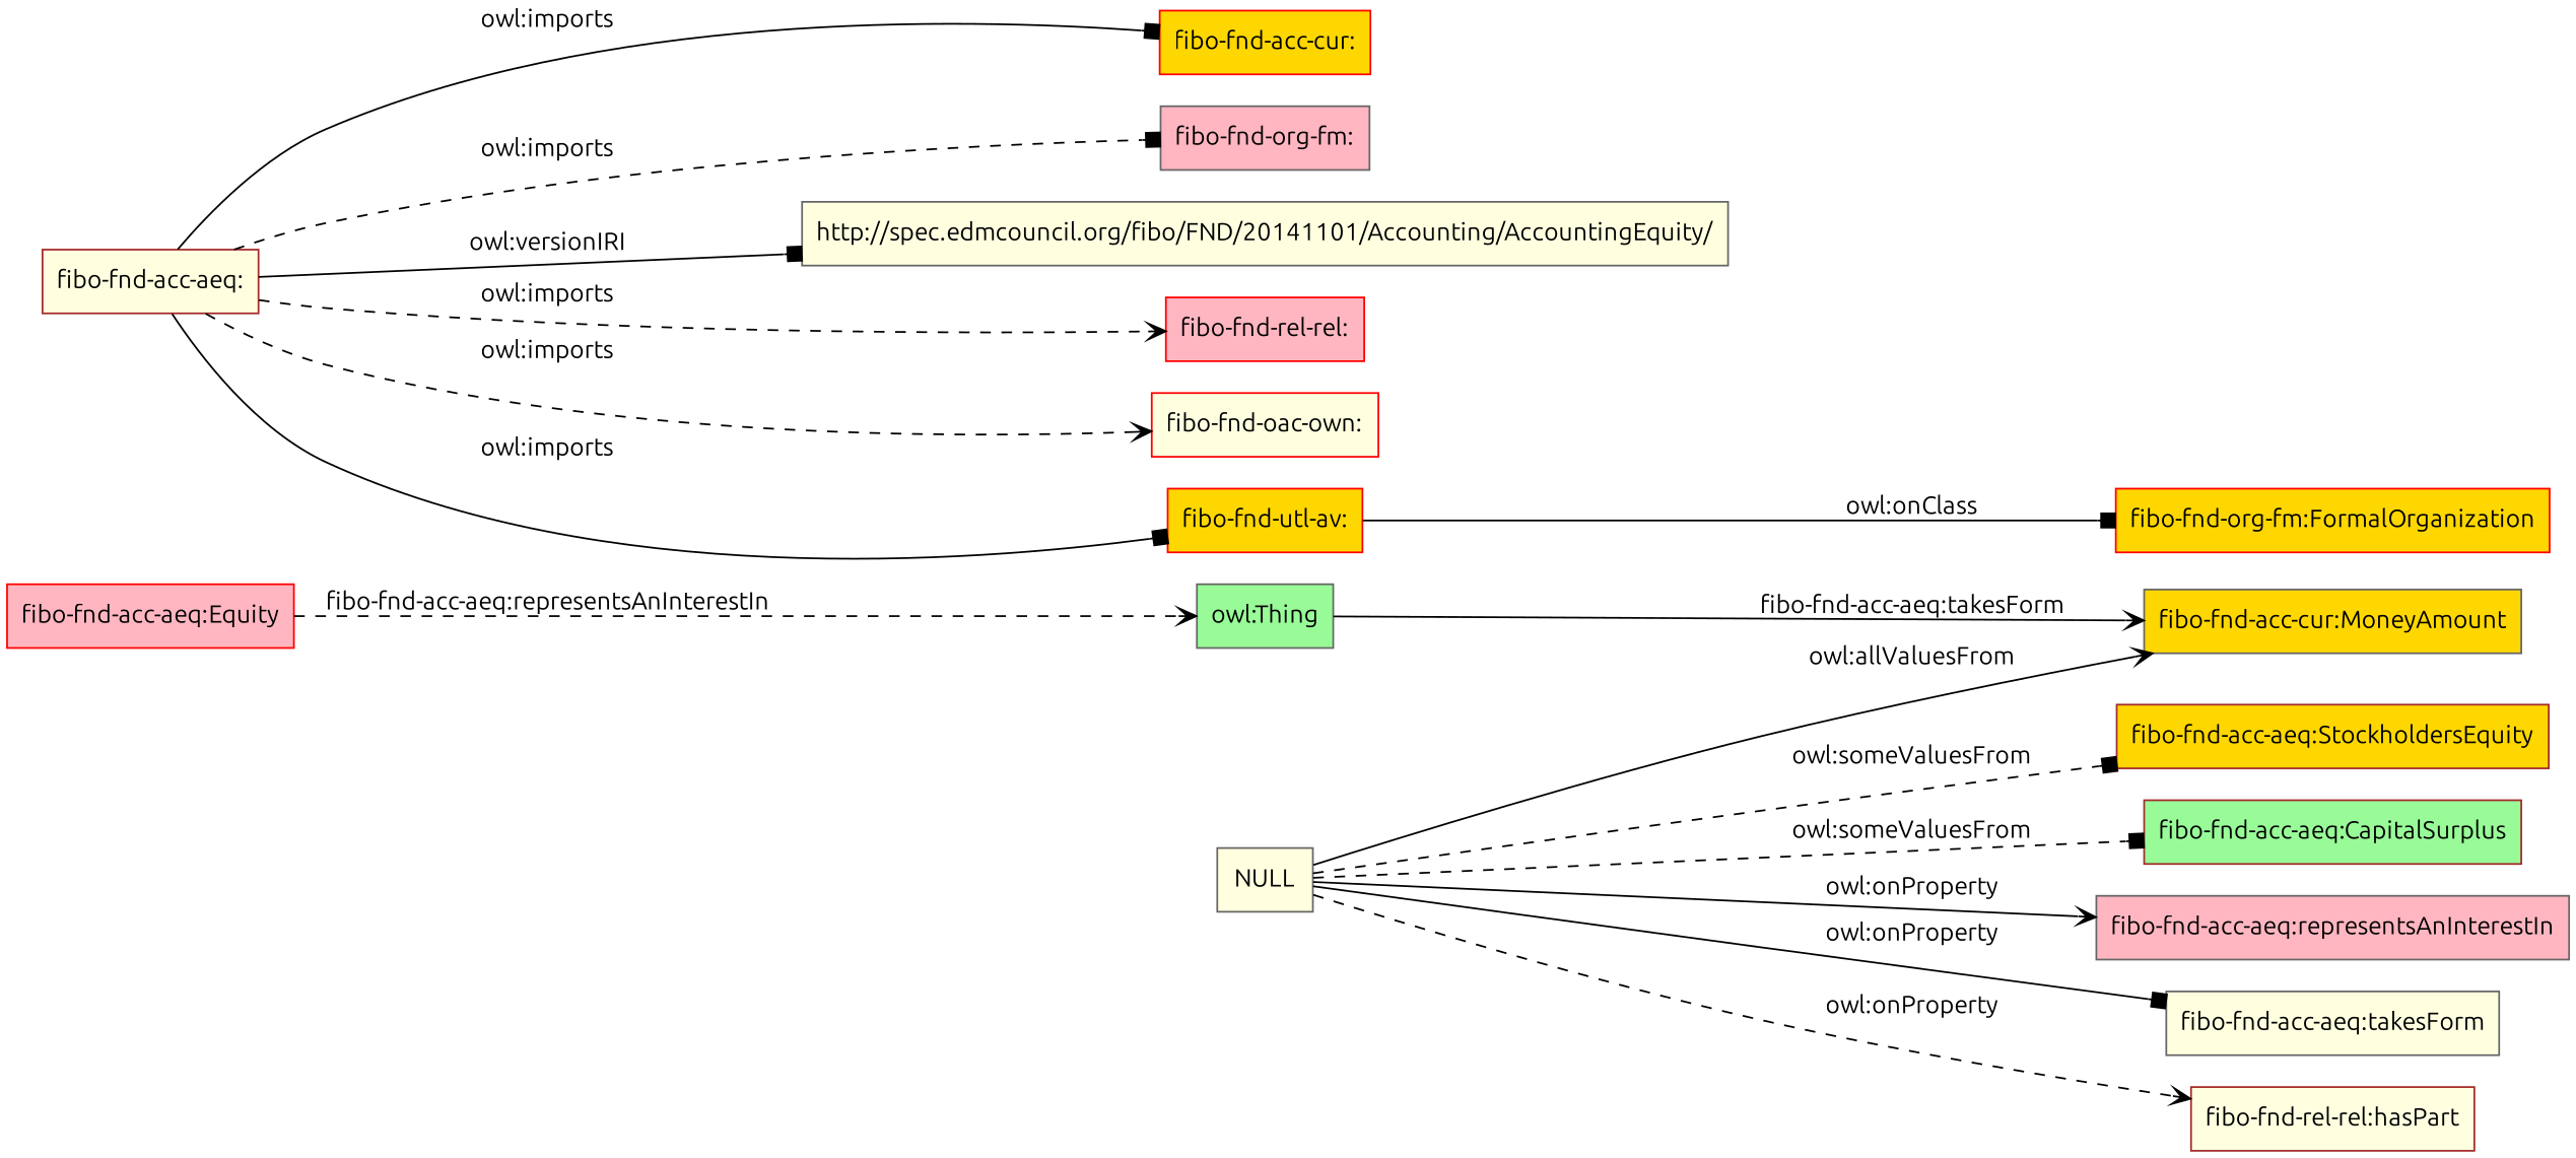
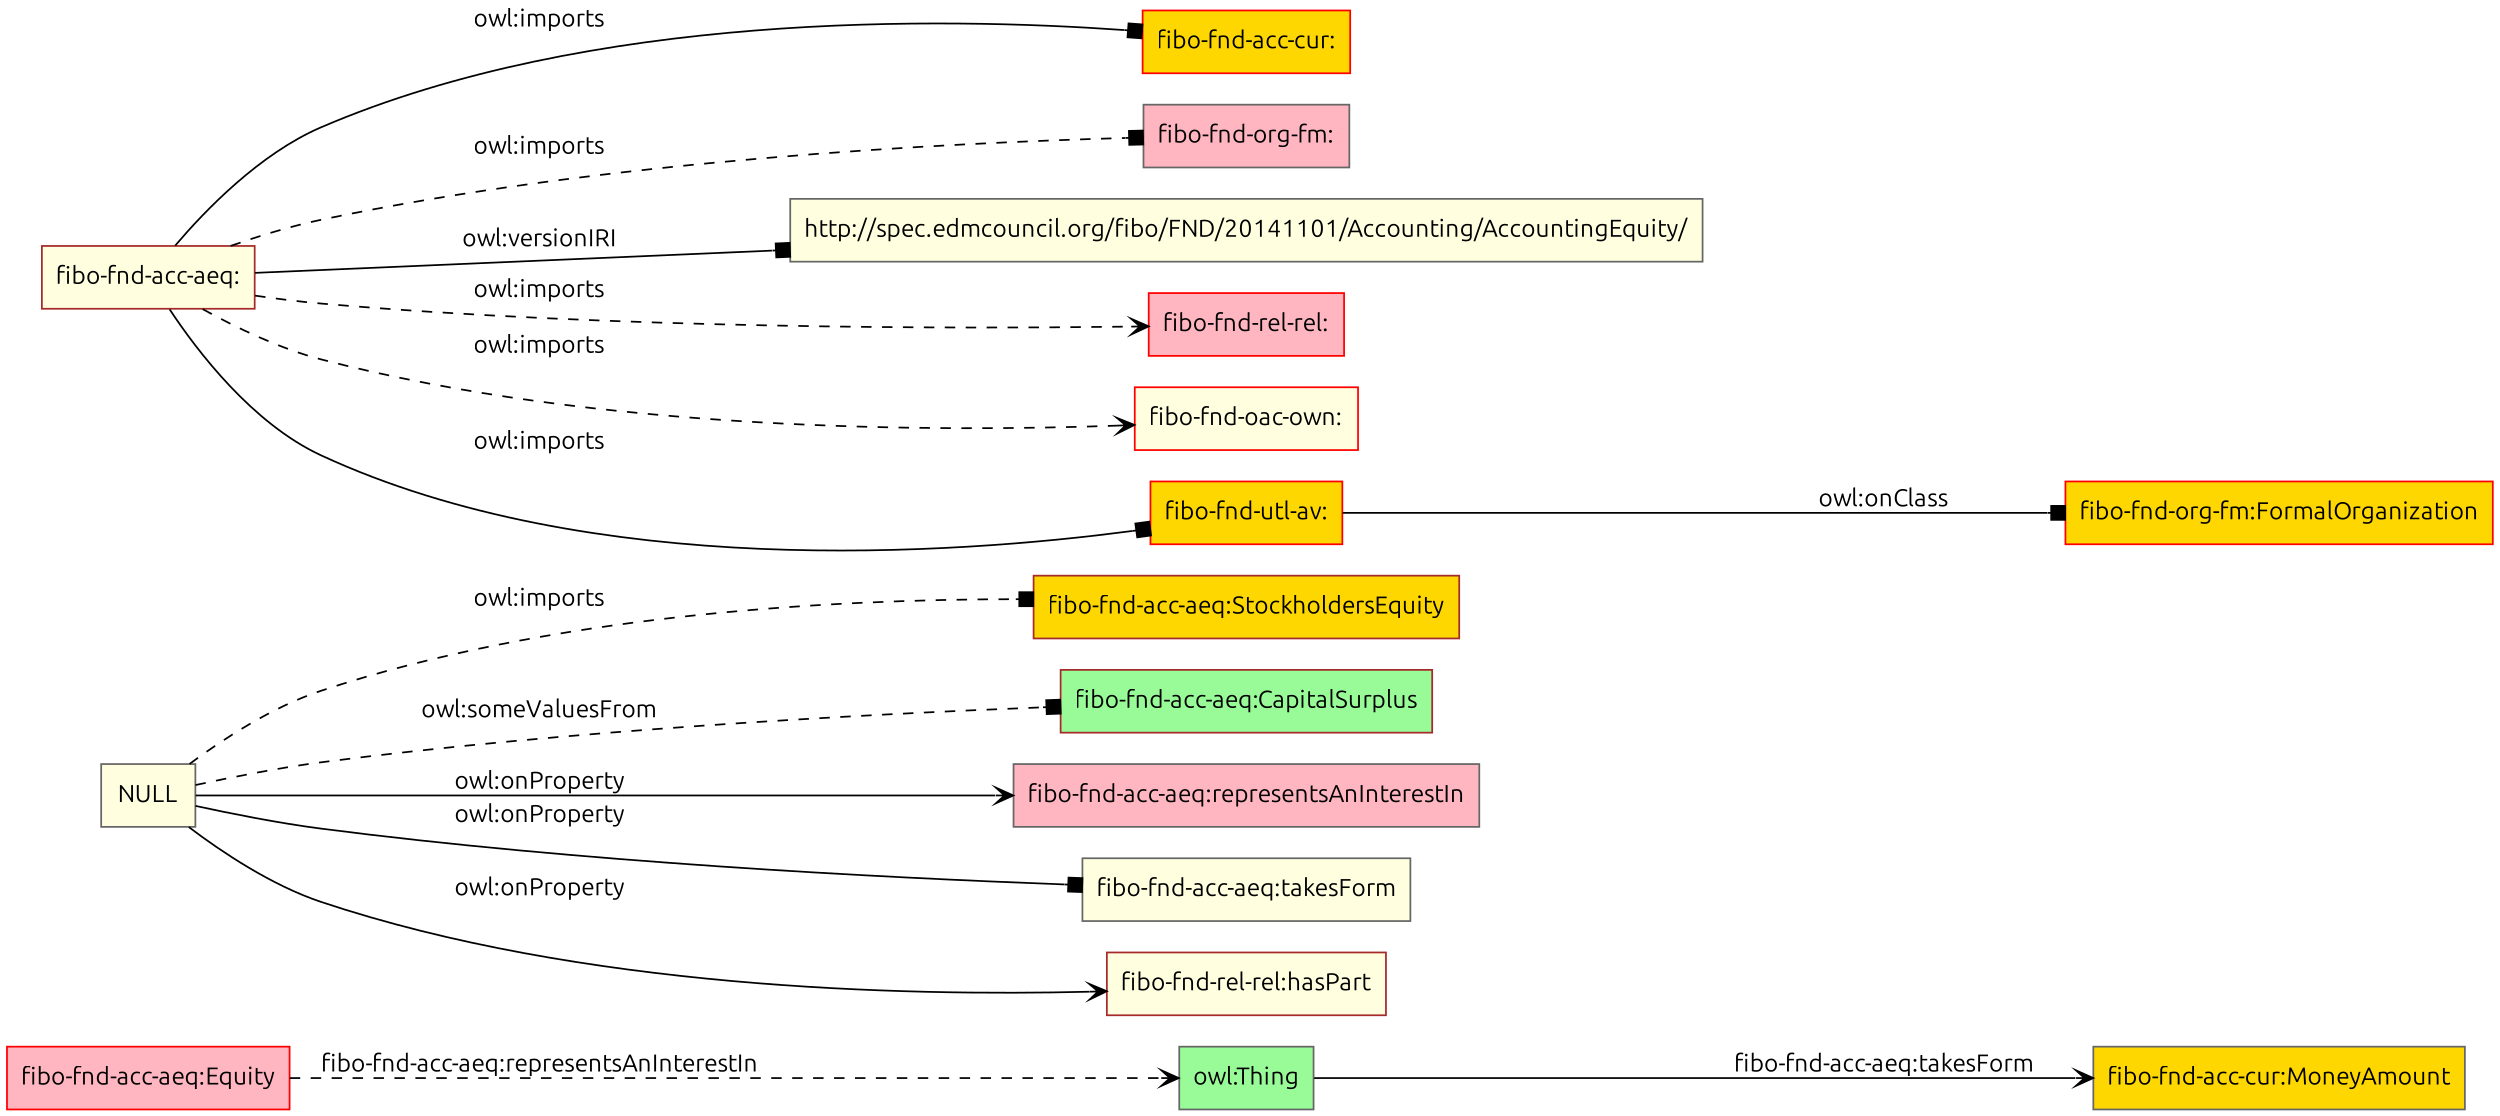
  digraph {
    fontname=Ubuntu
    rankdir=LR
    node [color=gray40 fillcolor=lightyellow fontname=Ubuntu shape=rectangle style=filled]
    edge [arrowhead=box fontname=Ubuntu style=solid]
    "fibo-fnd-acc-aeq:Equity" [color=red fillcolor=lightpink]
    "owl:Thing" [fillcolor=palegreen]
    "fibo-fnd-acc-cur:MoneyAmount" [fillcolor=gold]
    "fibo-fnd-acc-aeq:StockholdersEquity" [color=brown fillcolor=gold]
    NULL
    "fibo-fnd-acc-aeq:CapitalSurplus" [color=brown fillcolor=palegreen]
    "fibo-fnd-acc-aeq:representsAnInterestIn" [fillcolor=lightpink]
    "fibo-fnd-acc-aeq:takesForm"
    "fibo-fnd-rel-rel:hasPart" [color=brown]
    "fibo-fnd-org-fm:FormalOrganization" [color=red fillcolor=gold]
    "fibo-fnd-acc-aeq:" [color=brown]
    "fibo-fnd-acc-cur:" [color=red fillcolor=gold]
    "fibo-fnd-org-fm:" [fillcolor=lightpink]
    "http://spec.edmcouncil.org/fibo/FND/20141101/Accounting/AccountingEquity/"
    "fibo-fnd-rel-rel:" [color=red fillcolor=lightpink]
    "fibo-fnd-oac-own:" [color=red]
    "fibo-fnd-utl-av:" [color=red fillcolor=gold]
    "fibo-fnd-acc-aeq:Equity" -> "owl:Thing" [arrowhead=vee label="fibo-fnd-acc-aeq:representsAnInterestIn" style=dashed]
    "owl:Thing" -> "fibo-fnd-acc-cur:MoneyAmount" [arrowhead=vee label="fibo-fnd-acc-aeq:takesForm"]
-   NULL -> "fibo-fnd-acc-cur:MoneyAmount" [arrowhead=vee label="owl:allValuesFrom"]
-   NULL -> "fibo-fnd-acc-aeq:StockholdersEquity" [label="owl:someValuesFrom" style=dashed]
+   NULL -> "fibo-fnd-acc-aeq:StockholdersEquity" [label="owl:imports" style=dashed]
    NULL -> "fibo-fnd-acc-aeq:CapitalSurplus" [label="owl:someValuesFrom" style=dashed]
    NULL -> "fibo-fnd-acc-aeq:representsAnInterestIn" [arrowhead=vee label="owl:onProperty"]
    NULL -> "fibo-fnd-acc-aeq:takesForm" [label="owl:onProperty"]
-   NULL -> "fibo-fnd-rel-rel:hasPart" [arrowhead=vee label="owl:onProperty" style=dashed]
+   NULL -> "fibo-fnd-rel-rel:hasPart" [arrowhead=vee label="owl:onProperty"]
    "fibo-fnd-acc-aeq:" -> "fibo-fnd-acc-cur:" [label="owl:imports"]
    "fibo-fnd-acc-aeq:" -> "fibo-fnd-org-fm:" [label="owl:imports" style=dashed]
    "fibo-fnd-acc-aeq:" -> "http://spec.edmcouncil.org/fibo/FND/20141101/Accounting/AccountingEquity/" [label="owl:versionIRI"]
    "fibo-fnd-acc-aeq:" -> "fibo-fnd-rel-rel:" [arrowhead=vee label="owl:imports" style=dashed]
    "fibo-fnd-acc-aeq:" -> "fibo-fnd-oac-own:" [arrowhead=vee label="owl:imports" style=dashed]
    "fibo-fnd-acc-aeq:" -> "fibo-fnd-utl-av:" [label="owl:imports"]
    "fibo-fnd-utl-av:" -> "fibo-fnd-org-fm:FormalOrganization" [label="owl:onClass"]
  }
